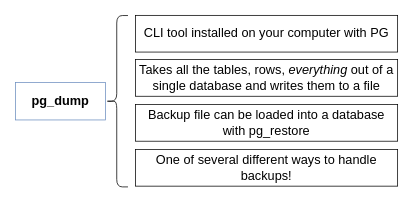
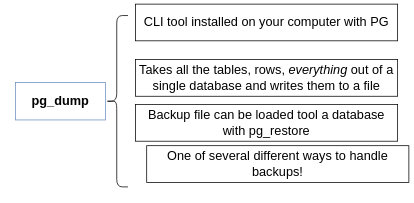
  <mxCell id="0" />
  <mxCell id="1" parent="0" />
  <mxCell id="2" value="pg_dump" style="rounded=0;whiteSpace=wrap;html=1;fillColor=#ffffff;strokeColor=#6c8ebf;fontStyle=1;fontSize=17;" vertex="1" parent="1"><mxGeometry x="20" y="109.63" width="120" height="50" as="geometry" /></mxCell>
  <mxCell id="3" value="" style="shape=curlyBracket;whiteSpace=wrap;html=1;rounded=1;fontSize=17;" vertex="1" parent="1"><mxGeometry x="140" y="20.25" width="30" height="228.75" as="geometry" /></mxCell>
- <mxCell id="4" value="CLI tool installed on your computer with PG" style="rounded=0;whiteSpace=wrap;html=1;fontSize=17;" vertex="1" parent="1"><mxGeometry x="180" y="20" width="350" height="49" as="geometry" /></mxCell>
+ <mxCell id="4" value="CLI tool installed on your computer with PG" style="rounded=0;whiteSpace=wrap;html=1;fontSize=17;" vertex="1" parent="1"><mxGeometry x="180" y="5" width="350" height="49" as="geometry" /></mxCell>
  <mxCell id="5" value="Takes all the tables, rows, &lt;i&gt;everything&lt;/i&gt;&amp;nbsp;out of a single database and writes them to a file" style="rounded=0;whiteSpace=wrap;html=1;fontSize=17;" vertex="1" parent="1"><mxGeometry x="180" y="79" width="350" height="49" as="geometry" /></mxCell>
- <mxCell id="6" value="Backup file can be loaded into a database with pg_restore" style="rounded=0;whiteSpace=wrap;html=1;fontSize=17;" vertex="1" parent="1"><mxGeometry x="180" y="139" width="350" height="49" as="geometry" /></mxCell>
- <mxCell id="7" value="One of several different ways to handle backups!" style="rounded=0;whiteSpace=wrap;html=1;fontSize=17;" vertex="1" parent="1"><mxGeometry x="180" y="199" width="350" height="49" as="geometry" /></mxCell>
+ <mxCell id="6" value="Backup file can be loaded tool a database with pg_restore" style="rounded=0;whiteSpace=wrap;html=1;fontSize=17;" vertex="1" parent="1"><mxGeometry x="180" y="139" width="350" height="49" as="geometry" /></mxCell>
+ <mxCell id="7" value="One of several different ways to handle backups!" style="rounded=0;whiteSpace=wrap;html=1;fontSize=17;" vertex="1" parent="1"><mxGeometry x="195" y="194" width="350" height="49" as="geometry" /></mxCell>
